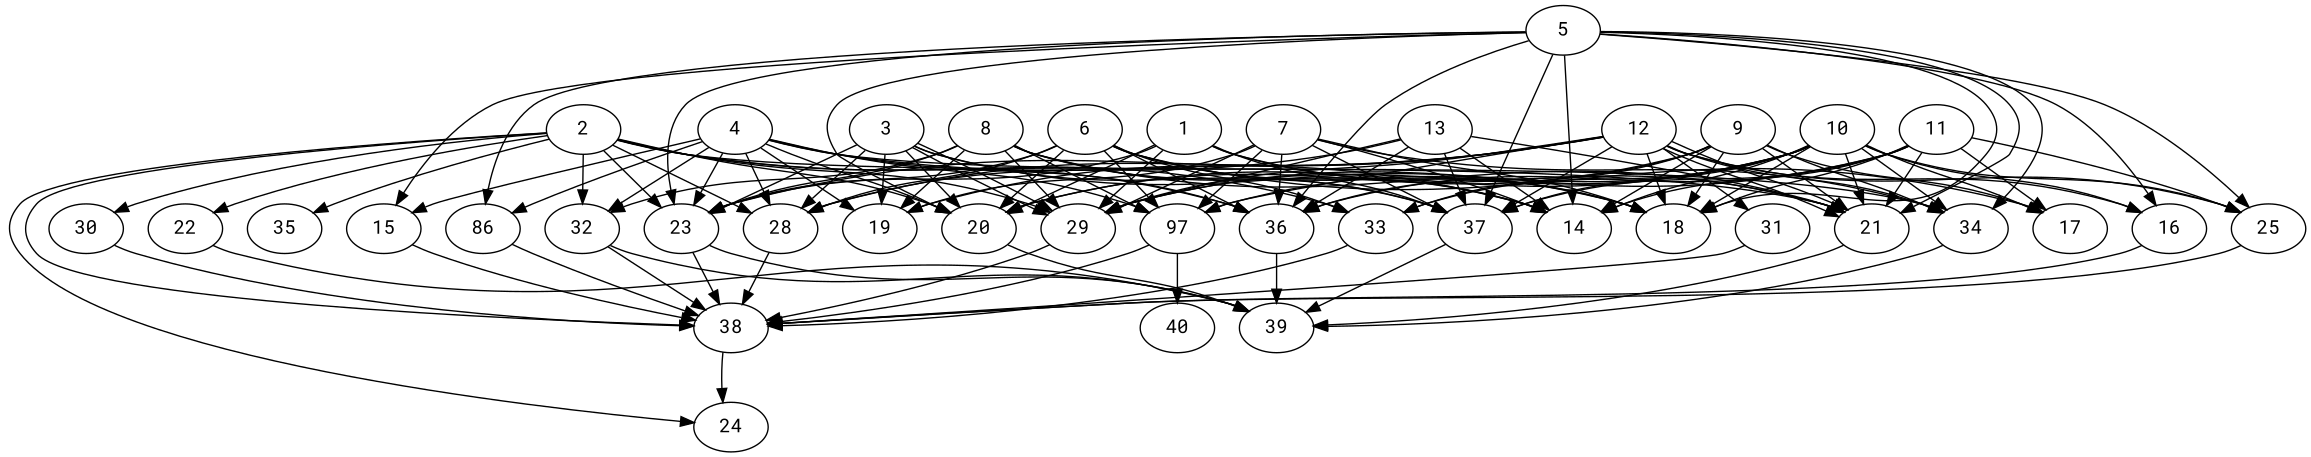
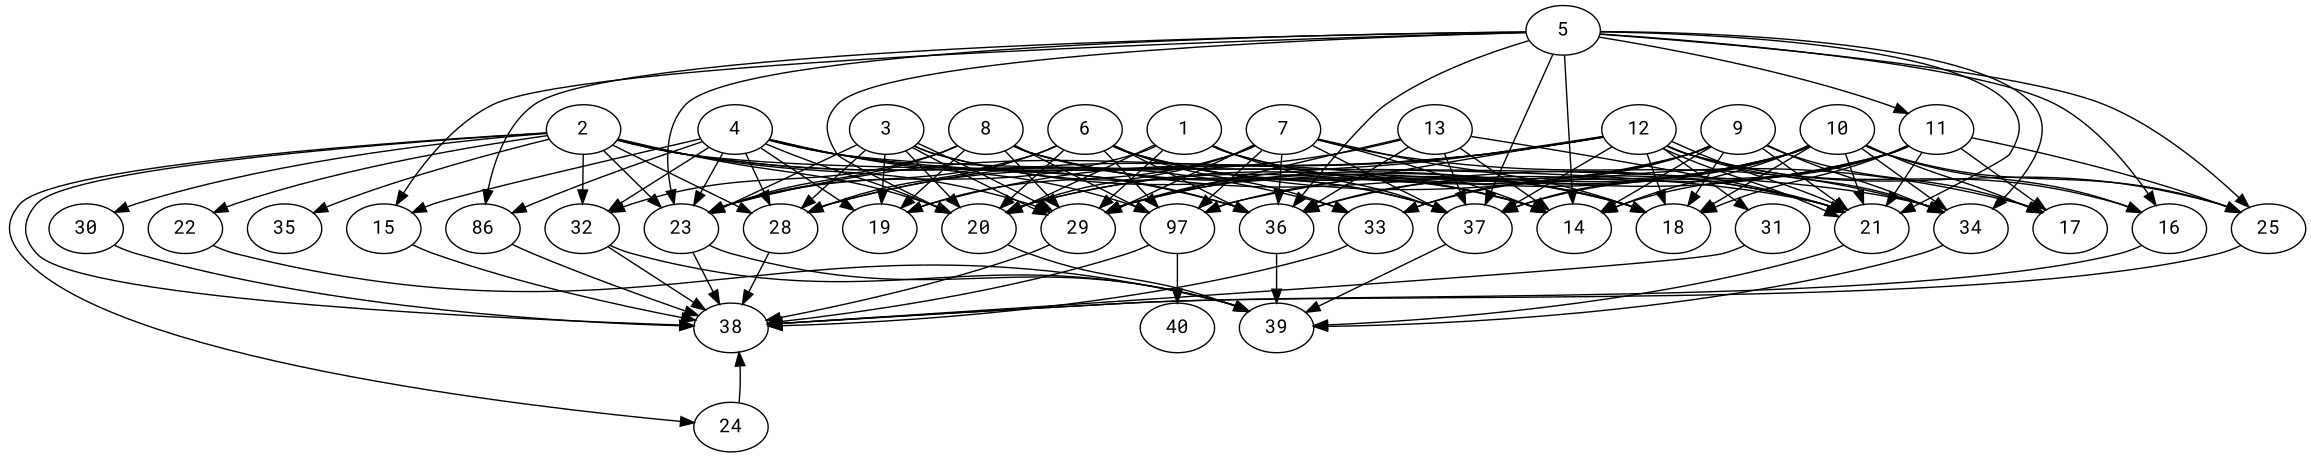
  digraph {
    fontname="Roboto Mono"
    node [alpha=0.12 fontname="Roboto Mono"]
    edge [fontname="Roboto Mono"]
    1 [alpha=0.00 expect_size=50191360]
    18 [alpha=0.01 expect_size=11670528]
    20 [alpha=0.15 expect_size=12231680]
    21 [alpha=0.03 expect_size=11845632]
    23 [expect_size=26470400]
    29 [alpha=0.20 expect_size=32280576]
    37 [alpha=0.08 expect_size=49651712]
    39 [alpha=0.13 expect_size=26682368]
    38 [alpha=0.11 expect_size=29638656]
    2 [alpha=0.11 expect_size=42545152]
    22 [alpha=0.08 expect_size=5984256]
    24 [expect_size=11539456]
    28 [alpha=0.19 expect_size=30477312]
    30 [alpha=0.10 expect_size=46036992]
    32 [alpha=0.10 expect_size=42719232]
    33 [expect_size=13523968]
    35 [alpha=0.14 expect_size=23228416]
    36 [alpha=0.09 expect_size=29341696]
    3 [alpha=0.13 expect_size=5300224]
    19 [alpha=0.06 expect_size=50715648]
    4 [alpha=0.06 expect_size=43746304]
    14 [alpha=0.08 expect_size=30896128]
    15 [alpha=0.05 expect_size=45894656]
    n24 [alpha=0.09 expect_size=42488832 label=86]
    n25 [expect_size=50296832 label=97]
    34 [alpha=0.04 expect_size=41378816]
    40 [alpha=0.17 expect_size=25804800]
    5 [alpha=0.08 expect_size=28325888]
    16 [alpha=0.03 expect_size=16914432]
    25 [alpha=0.03 expect_size=30430208]
    6 [alpha=0.00 expect_size=42360832]
    17 [expect_size=17205248]
    7 [alpha=0.18 expect_size=45094912]
    8 [alpha=0.17 expect_size=15435776]
    9 [alpha=0.04 expect_size=37451776]
    10 [alpha=0.20 expect_size=26793984]
    11 [alpha=0.18 expect_size=21308416]
    12 [alpha=0.09 expect_size=21677056]
    31 [alpha=0.06 expect_size=34533376]
    13 [alpha=0.14 expect_size=47232000]
    1 -> 18
    1 -> 20
    1 -> 21
    1 -> 23
    1 -> 29
    1 -> 37
    20 -> 39
    21 -> 39
    23 -> 39
    23 -> 38
    29 -> 38
    37 -> 39
    2 -> 20
    2 -> 21
    2 -> 23
    2 -> 29
    2 -> 38
    2 -> 22
    2 -> 24
    2 -> 28
    2 -> 30
    2 -> 32
    2 -> 33
    2 -> 35
    2 -> 36
    22 -> 39
-   38 -> 24
+   24 -> 38
    28 -> 38
    30 -> 38
    32 -> 39
    32 -> 38
    33 -> 38
    36 -> 39
    3 -> 18
    3 -> 20
    3 -> 23
    3 -> 29
    3 -> 29
    3 -> 37
    3 -> 28
    3 -> 19
    4 -> 20
    4 -> 23
    4 -> 28
    4 -> 32
    4 -> 36
    4 -> 19
    4 -> 14
    4 -> 15
    4 -> n24
    4 -> n25
    4 -> 34
    15 -> 38
    n24 -> 38
    n25 -> 38
    n25 -> 40
    34 -> 39
-   5 -> 18
+   5 -> 11
    5 -> 20
    5 -> 21
    5 -> 23
    5 -> 37
    5 -> 36
    5 -> 14
    5 -> 15
    5 -> n24
    5 -> 34
    5 -> 16
    5 -> 25
    16 -> 38
    25 -> 38
    6 -> 18
    6 -> 20
    6 -> 23
    6 -> 28
    6 -> 33
    6 -> 36
    6 -> 14
    6 -> n25
    6 -> 17
    7 -> 18
+   7 -> 20
    7 -> 29
    7 -> 37
    7 -> 36
    7 -> 19
    7 -> 14
    7 -> n25
    7 -> 34
    8 -> 21
    8 -> 23
    8 -> 29
    8 -> 37
    8 -> 32
    8 -> 19
    8 -> 14
    8 -> n25
    9 -> 18
    9 -> 20
    9 -> 21
    9 -> 33
    9 -> 36
    9 -> 14
    9 -> 34
    9 -> 17
    10 -> 18
    10 -> 20
    10 -> 21
    10 -> 29
    10 -> 37
    10 -> 33
    10 -> 14
    10 -> n25
    10 -> 34
    10 -> 16
    10 -> 25
    10 -> 17
    11 -> 18
    11 -> 21
    11 -> 29
    11 -> 37
    11 -> 36
    11 -> 14
    11 -> 25
    11 -> 17
    12 -> 18
    12 -> 21
    12 -> 21
    12 -> 23
    12 -> 29
    12 -> 37
    12 -> 28
    12 -> 19
    12 -> n25
    12 -> 34
    12 -> 16
    12 -> 25
    12 -> 31
    31 -> 38
    13 -> 21
    13 -> 29
    13 -> 37
    13 -> 28
    13 -> 36
    13 -> 14
  }
